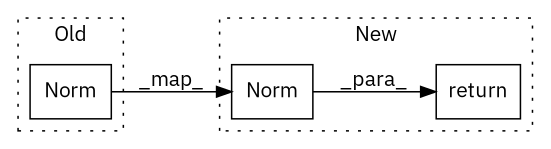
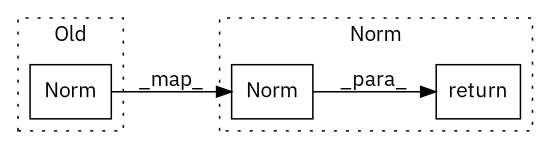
  digraph {
    rankdir=LR
    fontname="IBM Plex Sans"
    node [a=32 l="5,1" shape=box fontname="IBM Plex Sans"]
    edge [fontname="IBM Plex Sans"]
    n1 [label=Norm s="2030,2049"]
    n2 [a=41 l=7 label=return s=1995]
    n3 [label=Norm s="2076,2095"]
    subgraph cluster_1 {
-     label=New
+     label=Norm
      style=dotted
      n1
      n2
    }
    subgraph cluster_2 {
      label=Old
      style=dotted
      n3
    }
    n1 -> n2 [label=_para_]
    n3 -> n1 [label=_map_]
  }
